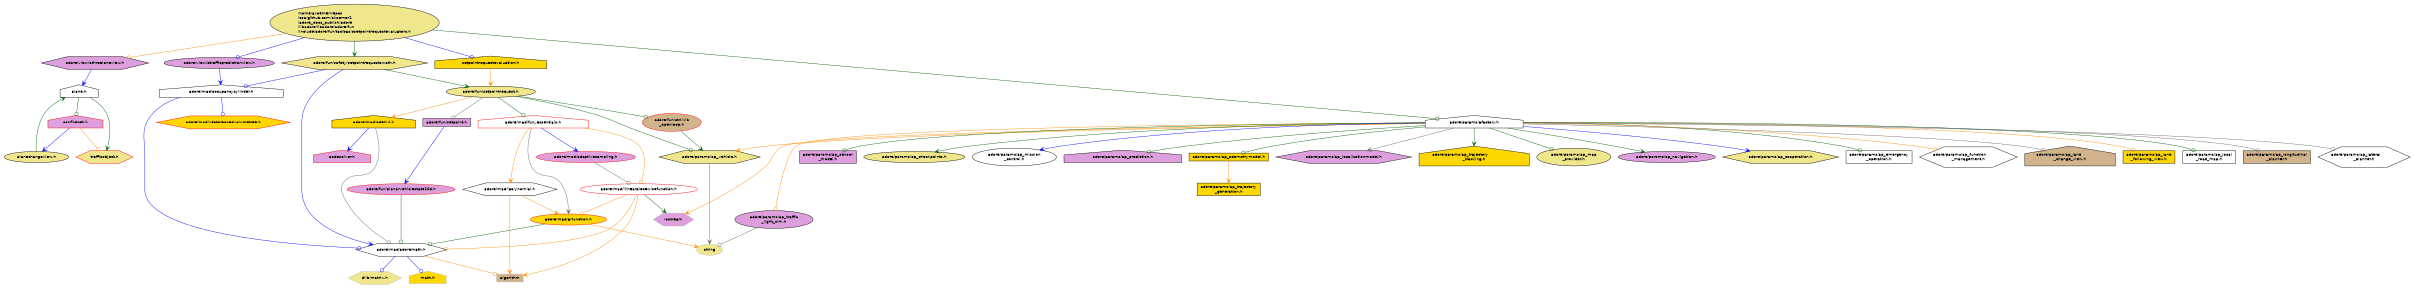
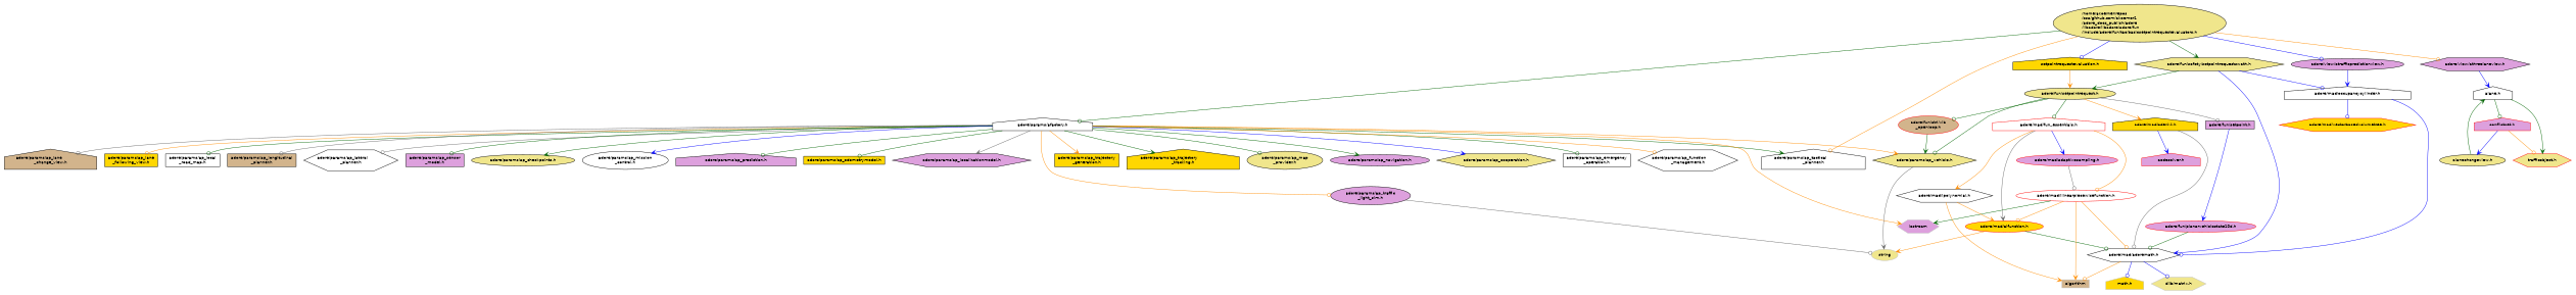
  digraph {
    node [color=black fillcolor=plum fontname=Helvetica fontsize=10 shape=ellipse style=filled]
    edge [arrowhead=odot color=darkgreen fontname=Helvetica fontsize=10 labelfontname=Helvetica labelfontsize=10 style=solid]
    n1 [fillcolor=khaki fontcolor=black height=0.2 label="/home/akoerner/repos\l/csa/github.com/akoerner1\l/adore_docs_publish/adore\l/libadore/libadore/adore/fun\l/include/adore/fun/tac/basicsetpointrequestevaluators.h" width=0.4]
    n2 [fillcolor=gold height=0.2 label="setpointrequestevaluation.h" shape=house width=0.4]
    n3 [height=0.2 label="adore/view/athreelaneview.h" shape=hexagon width=0.4]
    n4 [height=0.2 label="adore/view/atrafficpredictionview.h" width=0.4]
+   n5 [fillcolor=white height=0.2 label="adore/params/ap_tactical\l_planner.h" shape=house width=0.4]
    n6 [fillcolor=khaki height=0.2 label="adore/fun/safety/setpointrequestswath.h" shape=hexagon width=0.4]
    n7 [fillcolor=white height=0.2 label="adore/params/afactory.h" shape=house width=0.4]
    n8 [fillcolor=khaki height=0.2 label="adore/fun/setpointrequest.h" width=0.4]
    n9 [fillcolor=white height=0.2 label="alane.h" shape=house width=0.4]
    n10 [fillcolor=white height=0.2 label="adore/mad/occupancycylinder.h" shape=house width=0.4]
    n11 [fillcolor=white height=0.2 label="adore/mad/adoremath.h" shape=hexagon width=0.4]
    n12 [fillcolor=khaki height=0.2 label="adore/params/ap_vehicle.h" shape=hexagon width=0.4]
    n13 [color=grey75 height=0.2 label=iostream shape=hexagon width=0.4]
    n14 [fillcolor=gold height=0.2 label="adore/params/ap_trajectory\l_generation.h" shape=box width=0.4]
    n15 [fillcolor=gold height=0.2 label="adore/params/ap_trajectory\l_tracking.h" shape=house width=0.4]
    n16 [fillcolor=khaki height=0.2 label="adore/params/ap_map\l_provider.h" width=0.4]
    n17 [height=0.2 label="adore/params/ap_navigation.h" width=0.4]
    n18 [fillcolor=khaki height=0.2 label="adore/params/ap_cooperation.h" shape=hexagon width=0.4]
    n19 [fillcolor=white height=0.2 label="adore/params/ap_emergency\l_operation.h" shape=box width=0.4]
    n20 [fillcolor=white height=0.2 label="adore/params/ap_function\l_management.h" shape=hexagon width=0.4]
    n21 [fillcolor=tan height=0.2 label="adore/params/ap_lane\l_change_view.h" shape=house width=0.4]
    n22 [fillcolor=gold height=0.2 label="adore/params/ap_lane\l_following_view.h" shape=box width=0.4]
    n23 [fillcolor=white height=0.2 label="adore/params/ap_local\l_road_map.h" shape=box width=0.4]
    n24 [fillcolor=tan height=0.2 label="adore/params/ap_longitudinal\l_planner.h" shape=box width=0.4]
    n25 [fillcolor=white height=0.2 label="adore/params/ap_lateral\l_planner.h" shape=hexagon width=0.4]
    n26 [height=0.2 label="adore/params/ap_traffic\l_light_sim.h" width=0.4]
    n27 [height=0.2 label="adore/params/ap_sensor\l_model.h" shape=box width=0.4]
    n28 [fillcolor=khaki height=0.2 label="adore/params/ap_checkpoints.h" width=0.4]
    n29 [fillcolor=white height=0.2 label="adore/params/ap_mission\l_control.h" width=0.4]
    n30 [height=0.2 label="adore/params/ap_prediction.h" shape=house width=0.4]
    n31 [fillcolor=gold height=0.2 label="adore/params/ap_odometrymodel.h" shape=box width=0.4]
    n32 [height=0.2 label="adore/params/ap_localizationmodel.h" shape=hexagon width=0.4]
    n33 [height=0.2 label="adore/fun/setpoint.h" shape=box width=0.4]
    n34 [fillcolor=gold height=0.2 label="adore/mad/oderk4.h" shape=house width=0.4]
    n35 [color=red fillcolor=white height=0.2 label="adore/mad/fun_essentials.h" shape=house width=0.4]
    n36 [color=red fillcolor=tan height=0.2 label="adore/fun/ctrl/vlb\l_openloop.h" width=0.4]
    n37 [color=red height=0.2 label="adore/fun/planarvehiclestate10d.h" width=0.4]
    n38 [color=red height=0.2 label="aodesolver.h" shape=house width=0.4]
    n39 [color=red fillcolor=gold height=0.2 label="adore/mad/alfunction.h" width=0.4]
    n40 [color=red height=0.2 label="adore/mad/adaptivesampling.h" width=0.4]
    n41 [color=red fillcolor=white height=0.2 label="adore/mad/llinearpiecewisefunction.h" width=0.4]
    n42 [fillcolor=white height=0.2 label="adore/mad/lpolynomial.h" shape=hexagon width=0.4]
    n43 [color=grey75 fillcolor=khaki height=0.2 label=string width=0.4]
    n44 [color=grey75 fillcolor=khaki height=0.2 label="dlib/matrix.h" shape=hexagon width=0.4]
    n45 [color=grey75 fillcolor=gold height=0.2 label="math.h" shape=house width=0.4]
    n46 [color=grey75 fillcolor=tan height=0.2 label=algorithm shape=box width=0.4]
    n47 [color=red fillcolor=khaki height=0.2 label="trafficobject.h" shape=hexagon width=0.4]
    n48 [color=red height=0.2 label="conflictset.h" shape=house width=0.4]
    n49 [fillcolor=khaki height=0.2 label="alanechangeview.h" width=0.4]
    n50 [color=red fillcolor=gold height=0.2 label="adore/mad/vectorbasedvolumetree.h" shape=hexagon width=0.4]
    n1 -> n2 [color=blue]
    n1 -> n3 [color=darkorange]
    n1 -> n4 [color=blue]
+   n1 -> n5 [color=darkorange]
    n1 -> n6 [arrowhead=vee]
    n1 -> n7
    n2 -> n8 [arrowhead=vee color=darkorange]
    n3 -> n9 [arrowhead=vee color=blue]
    n4 -> n10 [arrowhead=vee color=blue]
    n6 -> n8 [arrowhead=vee]
    n6 -> n10 [color=blue]
    n6 -> n11 [arrowhead=vee color=blue]
+   n7 -> n5 [arrowhead=vee]
    n7 -> n12 [arrowhead=vee color=darkorange]
    n7 -> n13 [arrowhead=vee color=darkorange]
-   n31 -> n14 [arrowhead=vee color=darkorange]
+   n7 -> n14 [arrowhead=vee color=darkorange]
    n7 -> n15 [arrowhead=vee]
    n7 -> n16
    n7 -> n17 [arrowhead=vee]
    n7 -> n18 [arrowhead=vee color=blue]
    n7 -> n19
    n7 -> n20 [color=darkorange]
    n7 -> n21 [color=gray40]
    n7 -> n22 [color=darkorange]
    n7 -> n23
    n7 -> n24 [color=gray40]
    n7 -> n25 [color=gray40]
    n7 -> n26 [color=darkorange]
    n7 -> n27
    n7 -> n28 [arrowhead=vee]
    n7 -> n29 [arrowhead=vee color=blue]
    n7 -> n30
    n7 -> n31
    n7 -> n32 [arrowhead=vee color=gray40]
    n8 -> n12
    n8 -> n33 [color=gray40]
    n8 -> n34 [arrowhead=vee color=darkorange]
    n8 -> n35
    n8 -> n36
    n9 -> n47 [arrowhead=vee]
    n9 -> n48
    n10 -> n11 [color=blue]
    n10 -> n50 [color=blue]
    n11 -> n44 [color=blue]
    n11 -> n45 [color=blue]
    n11 -> n46 [color=darkorange]
    n12 -> n43 [arrowhead=vee color=gray40]
    n26 -> n43 [color=gray40]
    n33 -> n37 [arrowhead=vee color=blue]
    n34 -> n11 [color=gray40]
    n34 -> n38 [arrowhead=vee color=blue]
    n35 -> n39 [arrowhead=vee color=gray40]
    n35 -> n40 [arrowhead=vee color=blue]
    n35 -> n41 [color=darkorange]
    n35 -> n42 [arrowhead=vee color=darkorange]
    n36 -> n12 [arrowhead=vee]
    n37 -> n11
    n39 -> n11
    n39 -> n43 [arrowhead=vee color=darkorange]
    n40 -> n41 [color=gray40]
    n41 -> n11 [color=darkorange]
    n41 -> n13 [arrowhead=vee]
    n41 -> n39 [color=darkorange]
    n41 -> n46 [arrowhead=vee color=darkorange]
    n42 -> n39 [arrowhead=vee color=darkorange]
    n42 -> n46 [arrowhead=vee color=darkorange]
    n48 -> n47 [color=darkorange]
    n48 -> n49 [arrowhead=vee color=blue]
    n49 -> n9 [arrowhead=vee]
  }
